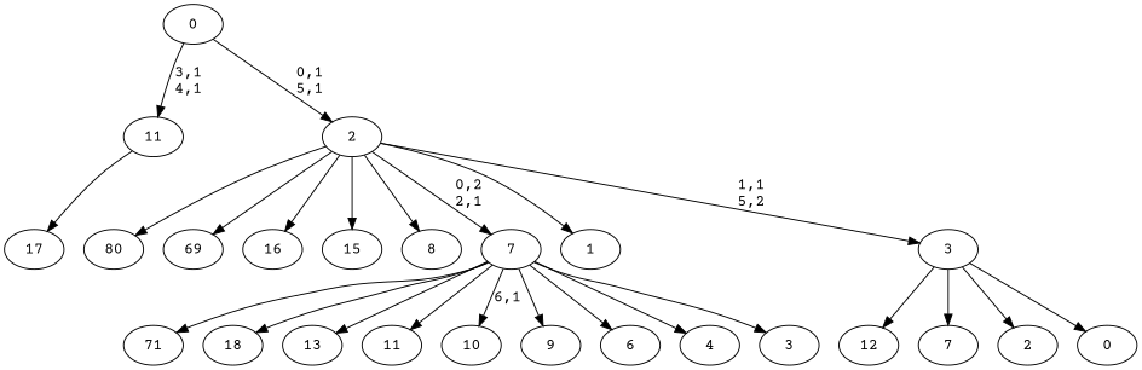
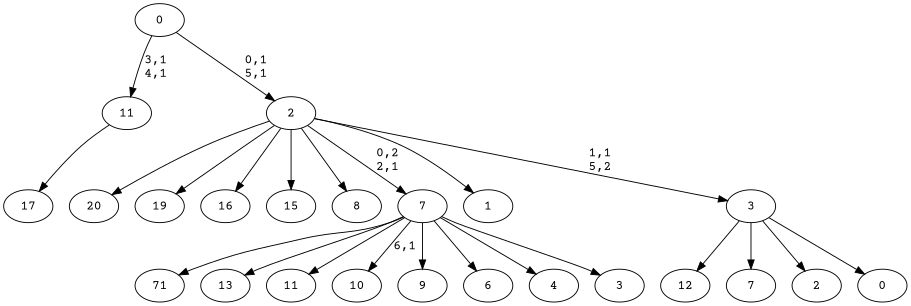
  digraph {
    fontname="Courier Prime"
    node [fontname="Courier Prime"]
    edge [fontname="Courier Prime"]
    n1 [label=71]
-   n2 [label=80]
-   n3 [label=69]
-   n4 [label=18]
+   n2 [label=20]
+   n3 [label=19]
    n5 [label=17]
    n6 [label=16]
    n7 [label=15]
    n8 [label=13]
    n9 [label=12]
    n10 [label=11]
    n11 [label=10]
    n12 [label=9]
    n13 [label=8]
    n14 [label=7]
    n15 [label=6]
    11
    n17 [label=4]
    n18 [label=3]
    7
    n20 [label=2]
    n21 [label=1]
    n22 [label=0]
    3
    2
    0
    11 -> n5
    7 -> n1
-   7 -> n4
    7 -> n8
    7 -> n10
    7 -> n11 [label="6,1"]
    7 -> n12
    7 -> n15
    7 -> n17
    7 -> n18
    3 -> n9
    3 -> n14
    3 -> n20
    3 -> n22
    2 -> n2
    2 -> n3
    2 -> n6
    2 -> n7
    2 -> n13
    2 -> 7 [label="0,2\n2,1"]
    2 -> n21
    2 -> 3 [label="1,1\n5,2"]
    0 -> 11 [label="3,1\n4,1"]
    0 -> 2 [label="0,1\n5,1"]
  }
